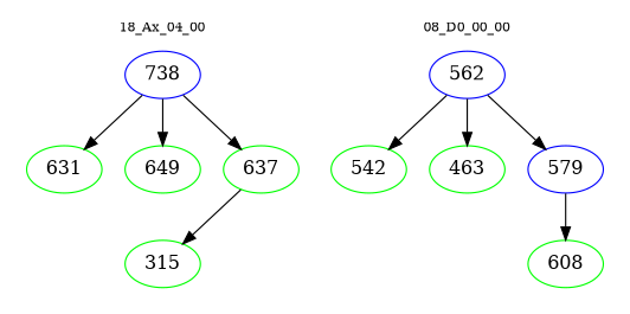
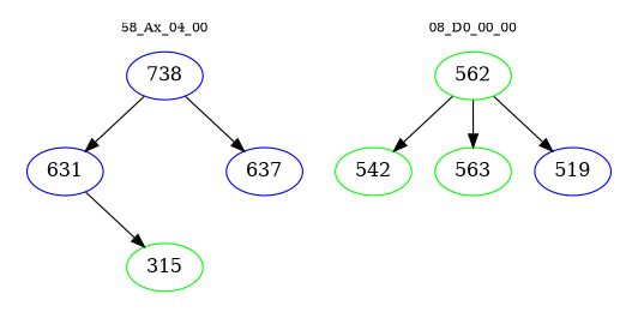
  digraph {
    node [color=blue]
    edge [color=black]
    n1 [label=738]
-   n2 [color=green label=631]
-   n3 [color=green label=649]
-   n4 [color=green label=637]
+   n2 [label=631]
+   n4 [label=637]
    n5 [color=green label=315]
-   n6 [label=562]
+   n6 [color=green label=562]
    n7 [color=green label=542]
-   n8 [color=green label=463]
-   n9 [label=579]
-   n10 [color=green label=608]
+   n8 [color=green label=563]
+   n9 [label=519]
    subgraph cluster_1 {
      color=white
      fontsize=10
-     label="18_Ax_04_00"
+     label="58_Ax_04_00"
      n1
      n2
-     n3
      n4
      n5
    }
    subgraph cluster_2 {
      color=white
      fontsize=10
      label="08_D0_00_00"
      n6
      n7
      n8
      n9
-     n10
    }
    n1 -> n2
-   n1 -> n3
    n1 -> n4
-   n4 -> n5
+   n2 -> n5
    n6 -> n7
    n6 -> n8
    n6 -> n9
-   n9 -> n10
  }
